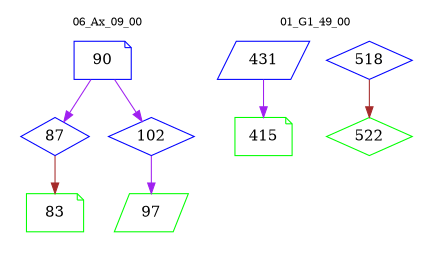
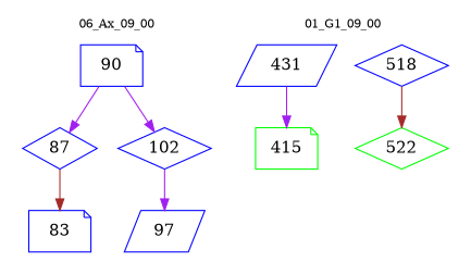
  digraph {
    node [color=blue shape=diamond]
    edge [color=purple]
    n1 [label=90 shape=note]
    n2 [label=87]
    n3 [label=102]
-   n4 [color=green label=83 shape=note]
-   n5 [color=green label=97 shape=parallelogram]
+   n4 [label=83 shape=note]
+   n5 [label=97 shape=parallelogram]
    n6 [label=518]
    n7 [label=431 shape=parallelogram]
    n8 [color=green label=522]
    n9 [color=green label=415 shape=note]
    subgraph cluster_1 {
      color=white
      fontsize=10
      label="06_Ax_09_00"
      n1
      n2
      n3
      n4
      n5
    }
    subgraph cluster_2 {
      color=white
      fontsize=10
-     label="01_G1_49_00"
+     label="01_G1_09_00"
      n6
      n7
      n8
      n9
    }
    n1 -> n2
    n1 -> n3
    n2 -> n4 [color=brown]
    n3 -> n5
    n6 -> n8 [color=brown]
    n7 -> n9
  }
